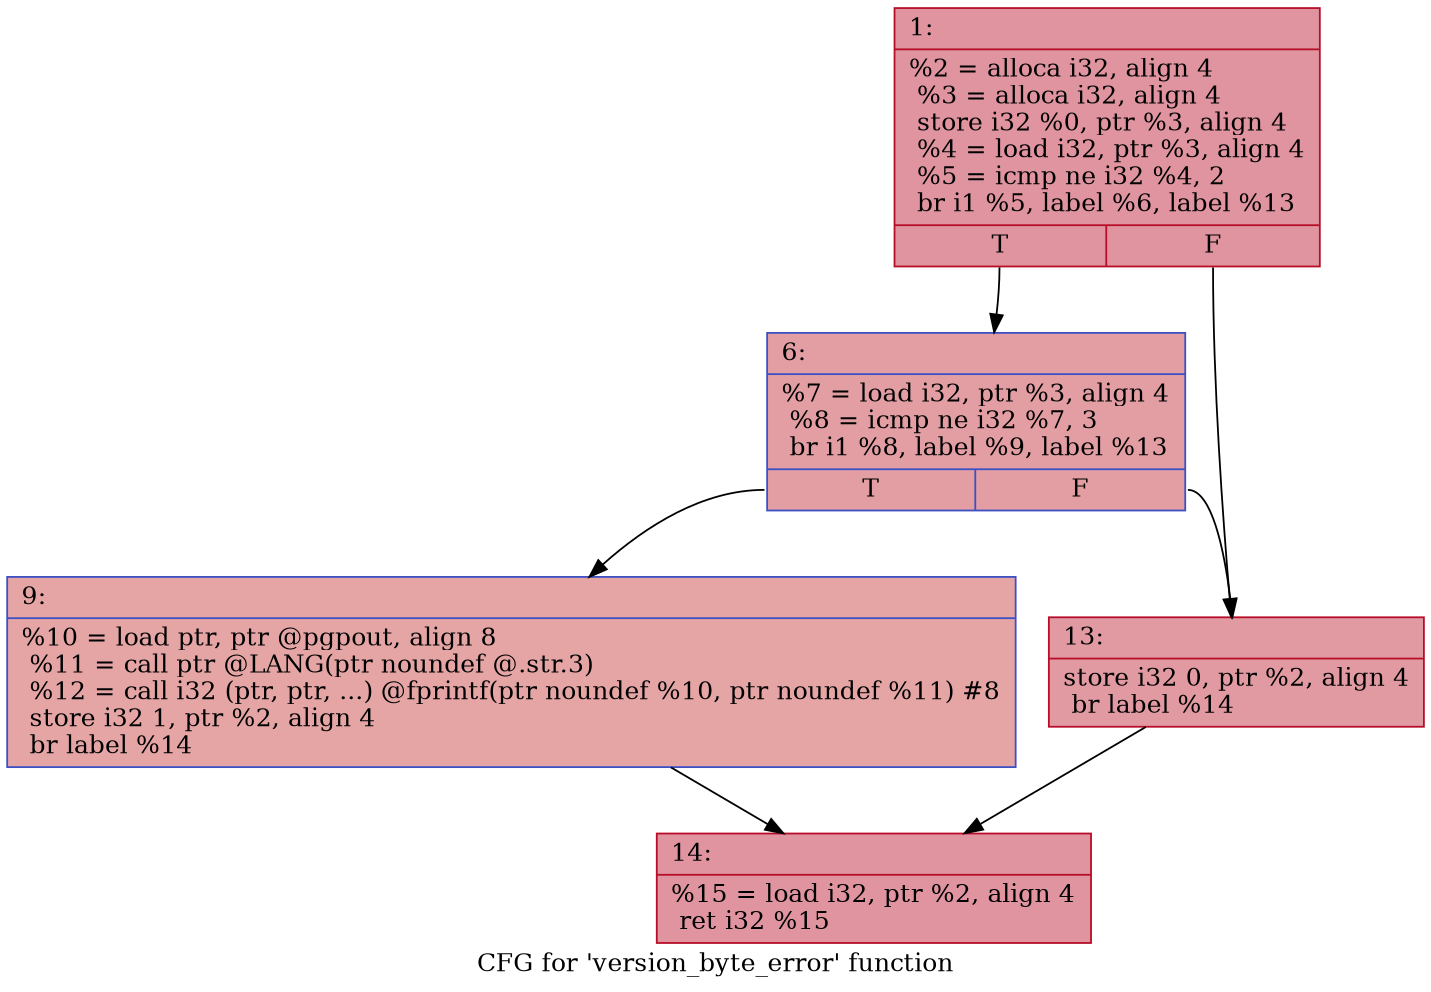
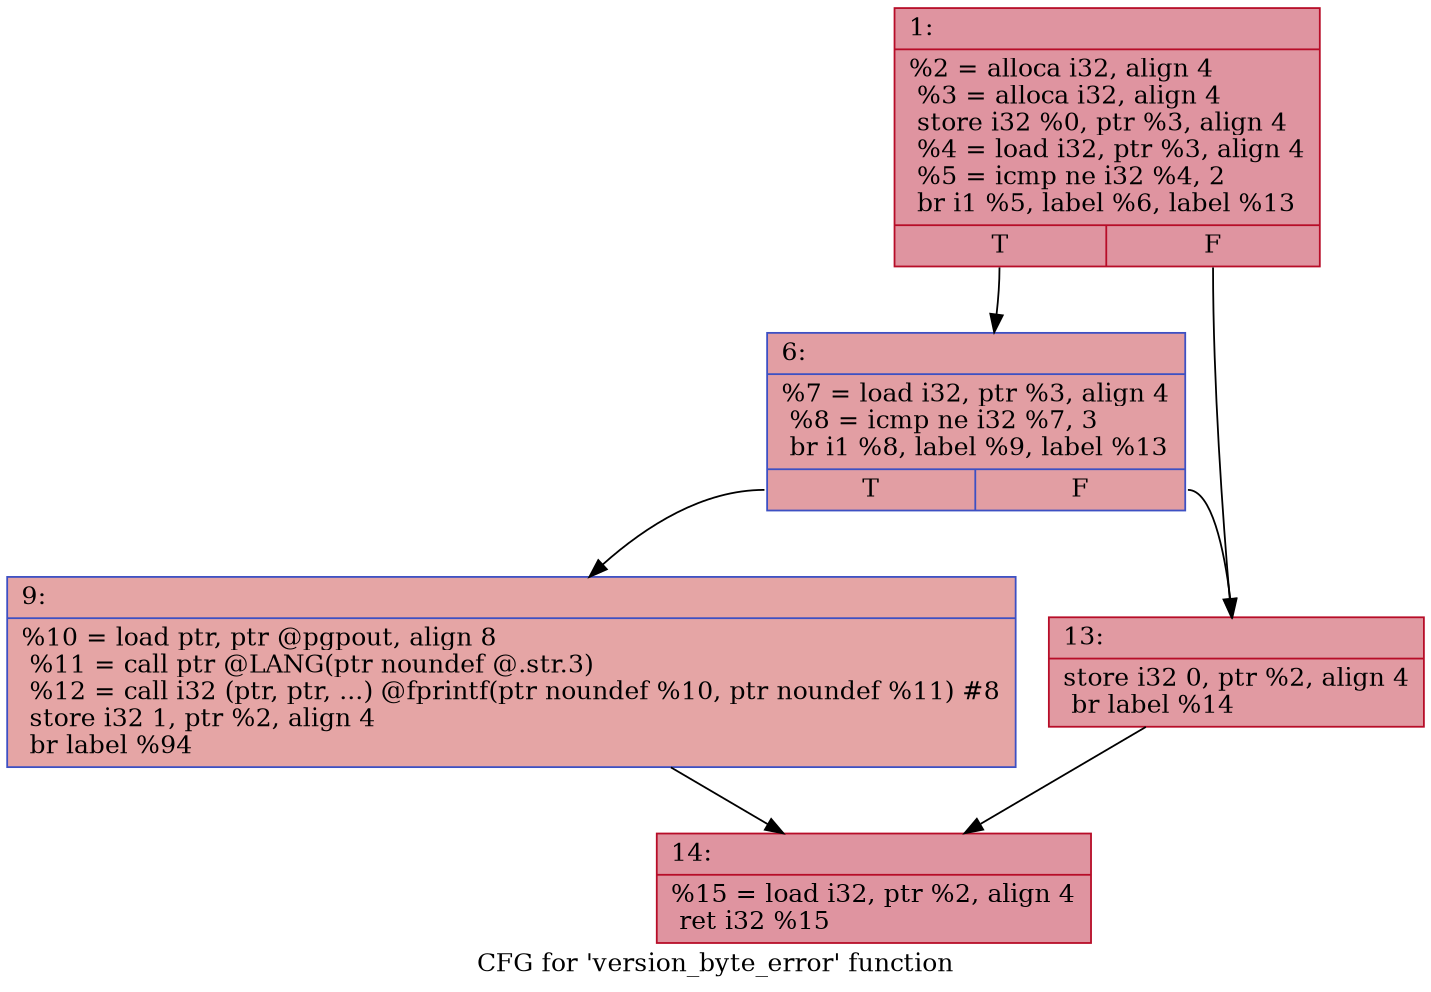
  digraph {
    label="CFG for 'version_byte_error' function"
    fontname="DejaVu Serif"
    node [color="#b70d28ff" fillcolor="#b70d2870" fontname="DejaVu Serif" shape=record style=filled]
    edge [fontname="DejaVu Serif"]
    n1 [label="{1:\l|  %2 = alloca i32, align 4\l  %3 = alloca i32, align 4\l  store i32 %0, ptr %3, align 4\l  %4 = load i32, ptr %3, align 4\l  %5 = icmp ne i32 %4, 2\l  br i1 %5, label %6, label %13\l|{<s0>T|<s1>F}}"]
    n2 [color="#3d50c3ff" fillcolor="#be242e70" label="{6:\l|  %7 = load i32, ptr %3, align 4\l  %8 = icmp ne i32 %7, 3\l  br i1 %8, label %9, label %13\l|{<s0>T|<s1>F}}"]
    n3 [fillcolor="#bb1b2c70" label="{13:\l|  store i32 0, ptr %2, align 4\l  br label %14\l}"]
-   n4 [color="#3d50c3ff" fillcolor="#c5333470" label="{9:\l|  %10 = load ptr, ptr @pgpout, align 8\l  %11 = call ptr @LANG(ptr noundef @.str.3)\l  %12 = call i32 (ptr, ptr, ...) @fprintf(ptr noundef %10, ptr noundef %11) #8\l  store i32 1, ptr %2, align 4\l  br label %14\l}"]
+   n4 [color="#3d50c3ff" fillcolor="#c5333470" label="{9:\l|  %10 = load ptr, ptr @pgpout, align 8\l  %11 = call ptr @LANG(ptr noundef @.str.3)\l  %12 = call i32 (ptr, ptr, ...) @fprintf(ptr noundef %10, ptr noundef %11) #8\l  store i32 1, ptr %2, align 4\l  br label %94\l}"]
    n5 [label="{14:\l|  %15 = load i32, ptr %2, align 4\l  ret i32 %15\l}"]
    n1 -> n2 [tailport=s0]
    n1 -> n3 [tailport=s1]
    n2 -> n3 [tailport=s1]
    n2 -> n4 [tailport=s0]
    n3 -> n5
    n4 -> n5
  }
